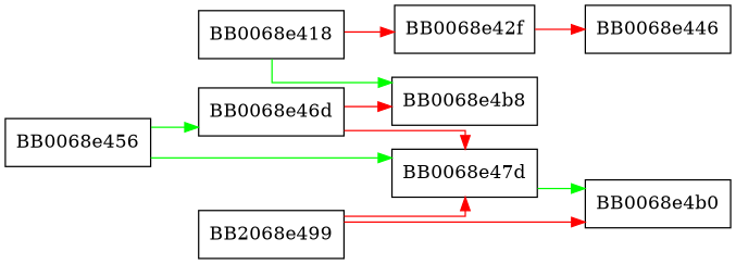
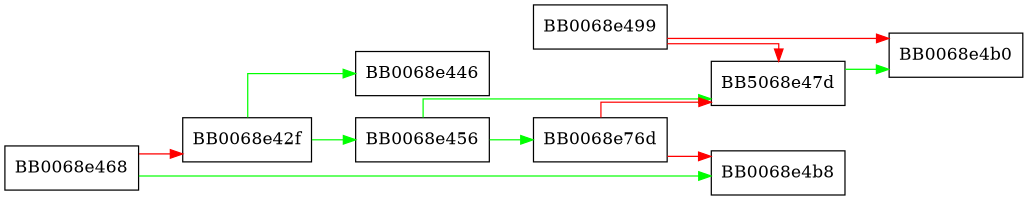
  digraph {
    rankdir=LR
    splines=ortho
    node [shape=box]
    edge [color=red]
    BB0068e42f
    BB0068e456
    BB0068e446
-   BB0068e418
+   BB0068e418 [label=BB0068e468]
    BB0068e4b8
-   BB0068e47d
-   BB0068e46d
+   BB0068e47d [label=BB5068e47d]
+   BB0068e46d [label=BB0068e76d]
    BB0068e4b0
-   BB0068e499 [label=BB2068e499]
-   BB0068e42f -> BB0068e446
+   BB0068e499
+   BB0068e42f -> BB0068e456 [color=green]
+   BB0068e42f -> BB0068e446 [color=green]
    BB0068e456 -> BB0068e47d [color=green]
    BB0068e456 -> BB0068e46d [color=green]
    BB0068e418 -> BB0068e42f
    BB0068e418 -> BB0068e4b8 [color=green]
    BB0068e47d -> BB0068e4b0 [color=green]
    BB0068e46d -> BB0068e4b8
    BB0068e46d -> BB0068e47d
    BB0068e499 -> BB0068e47d
    BB0068e499 -> BB0068e4b0
  }
